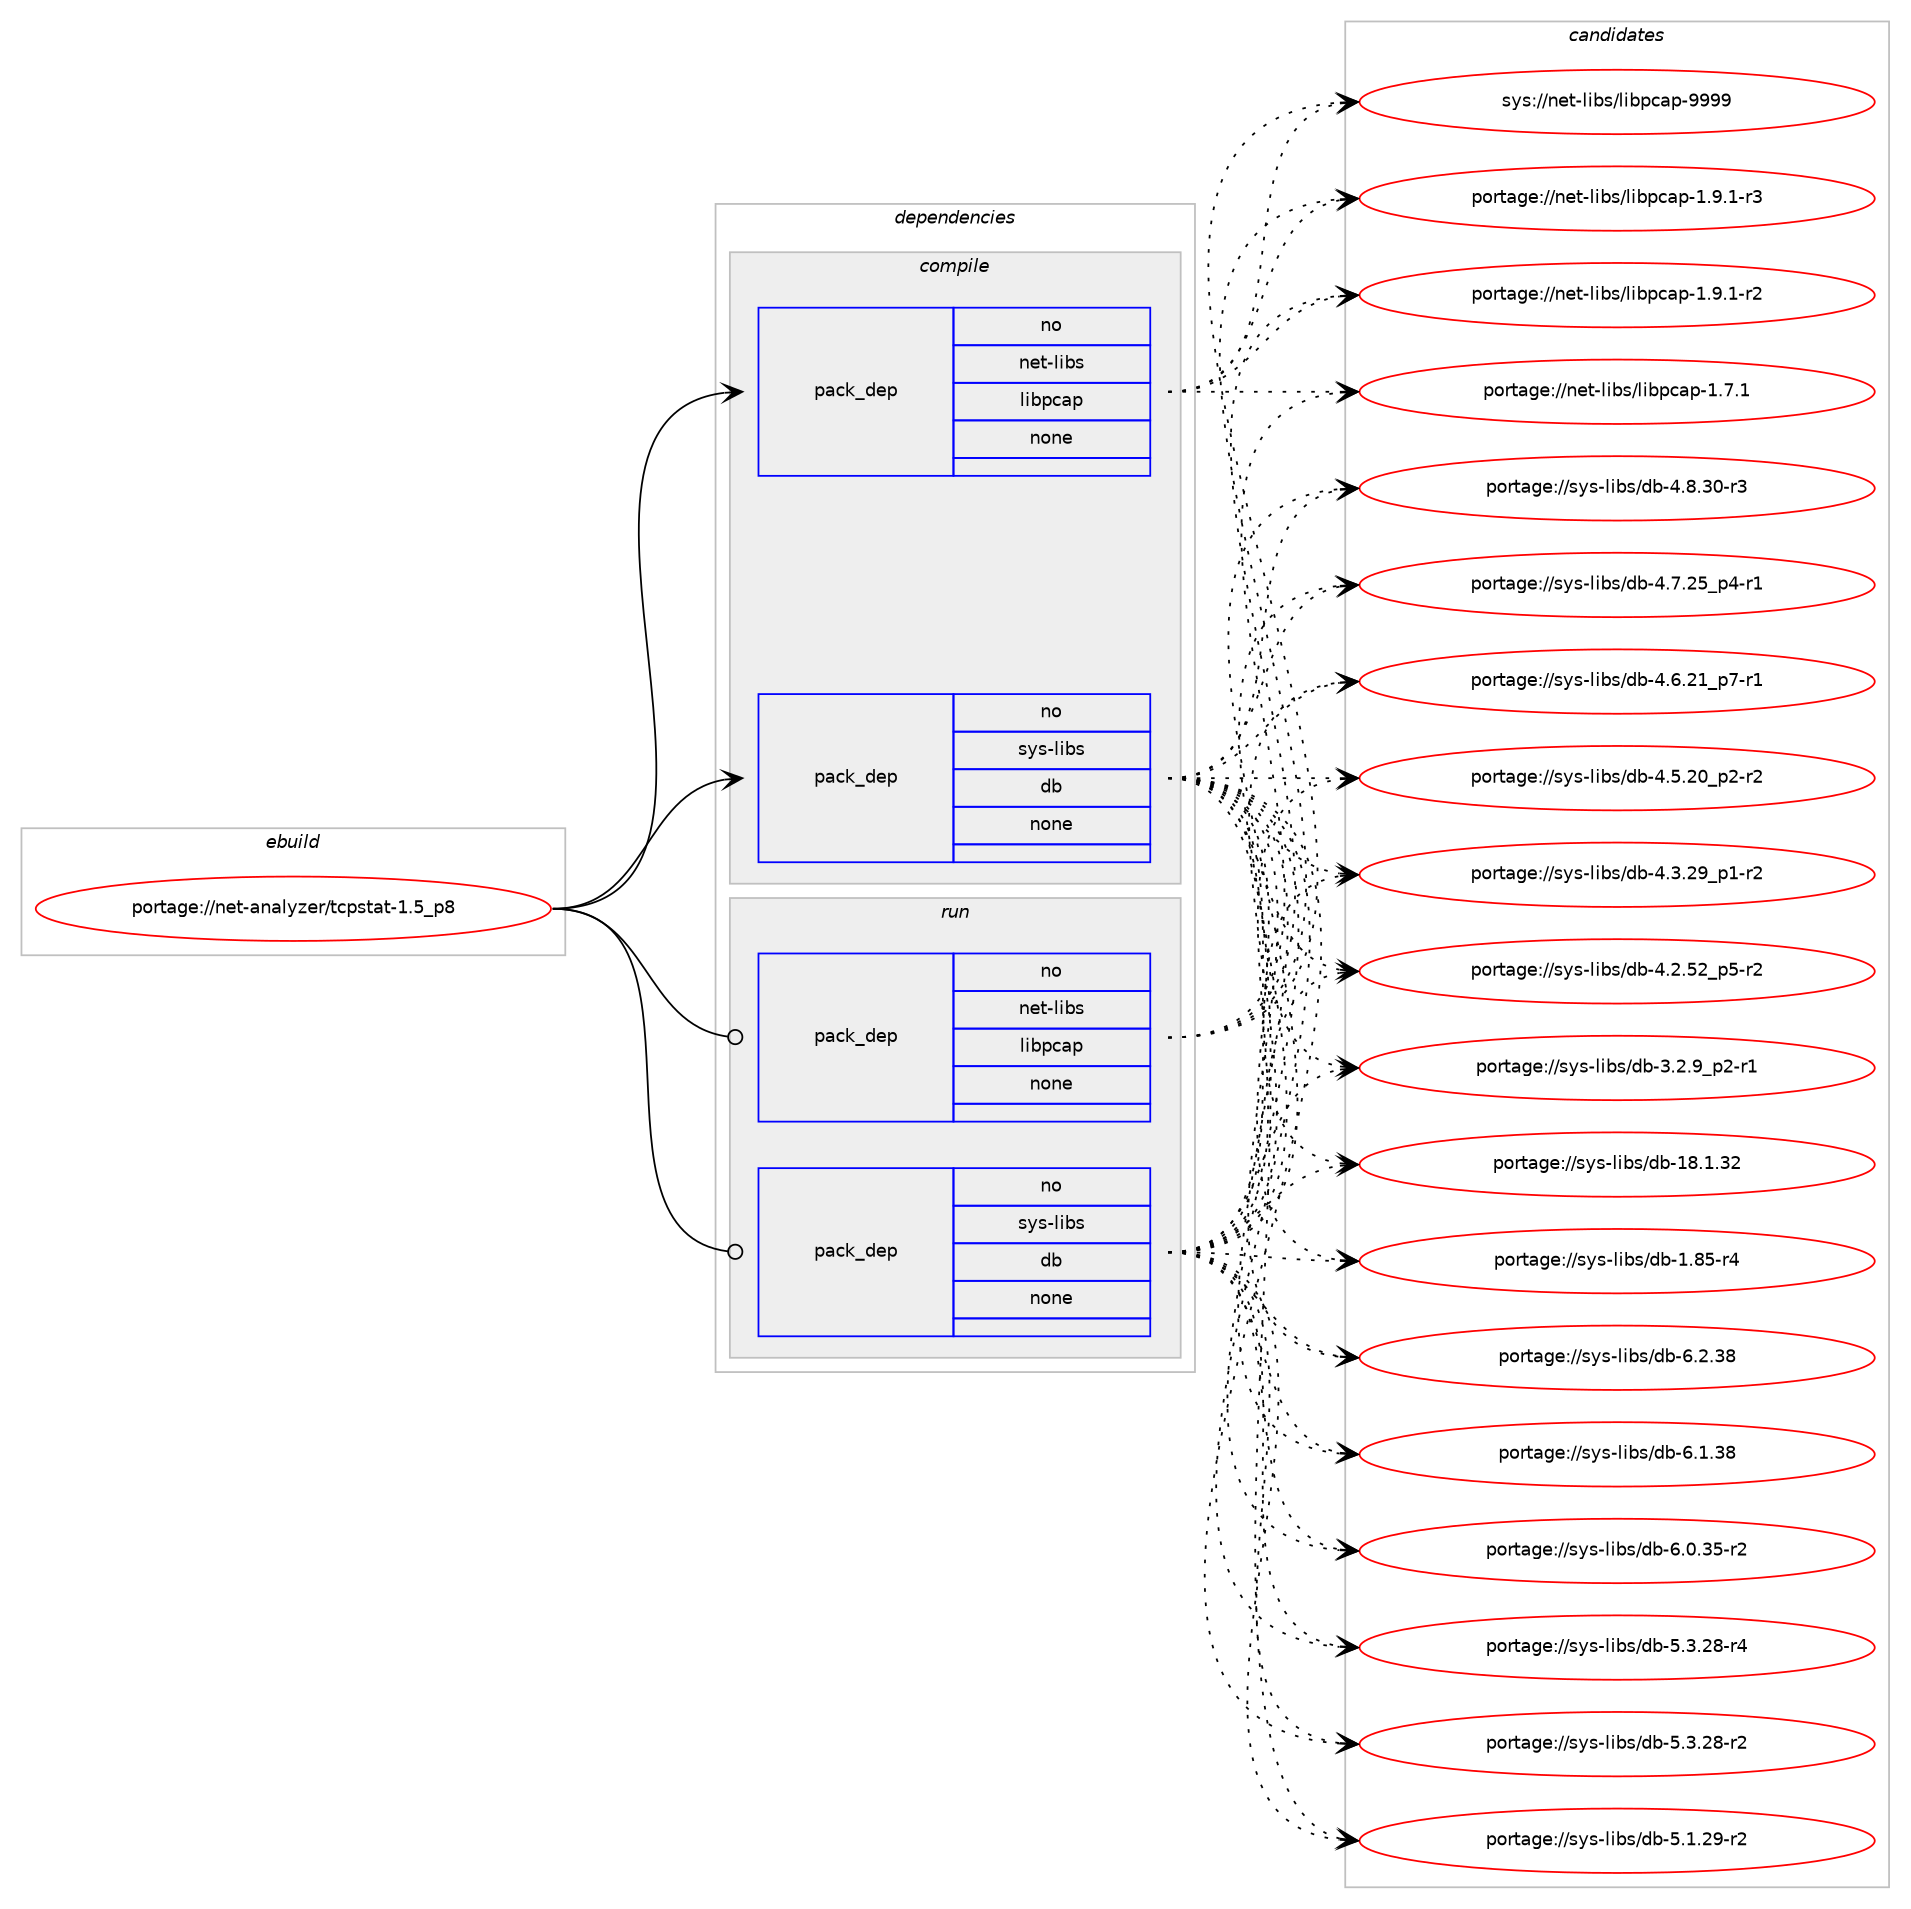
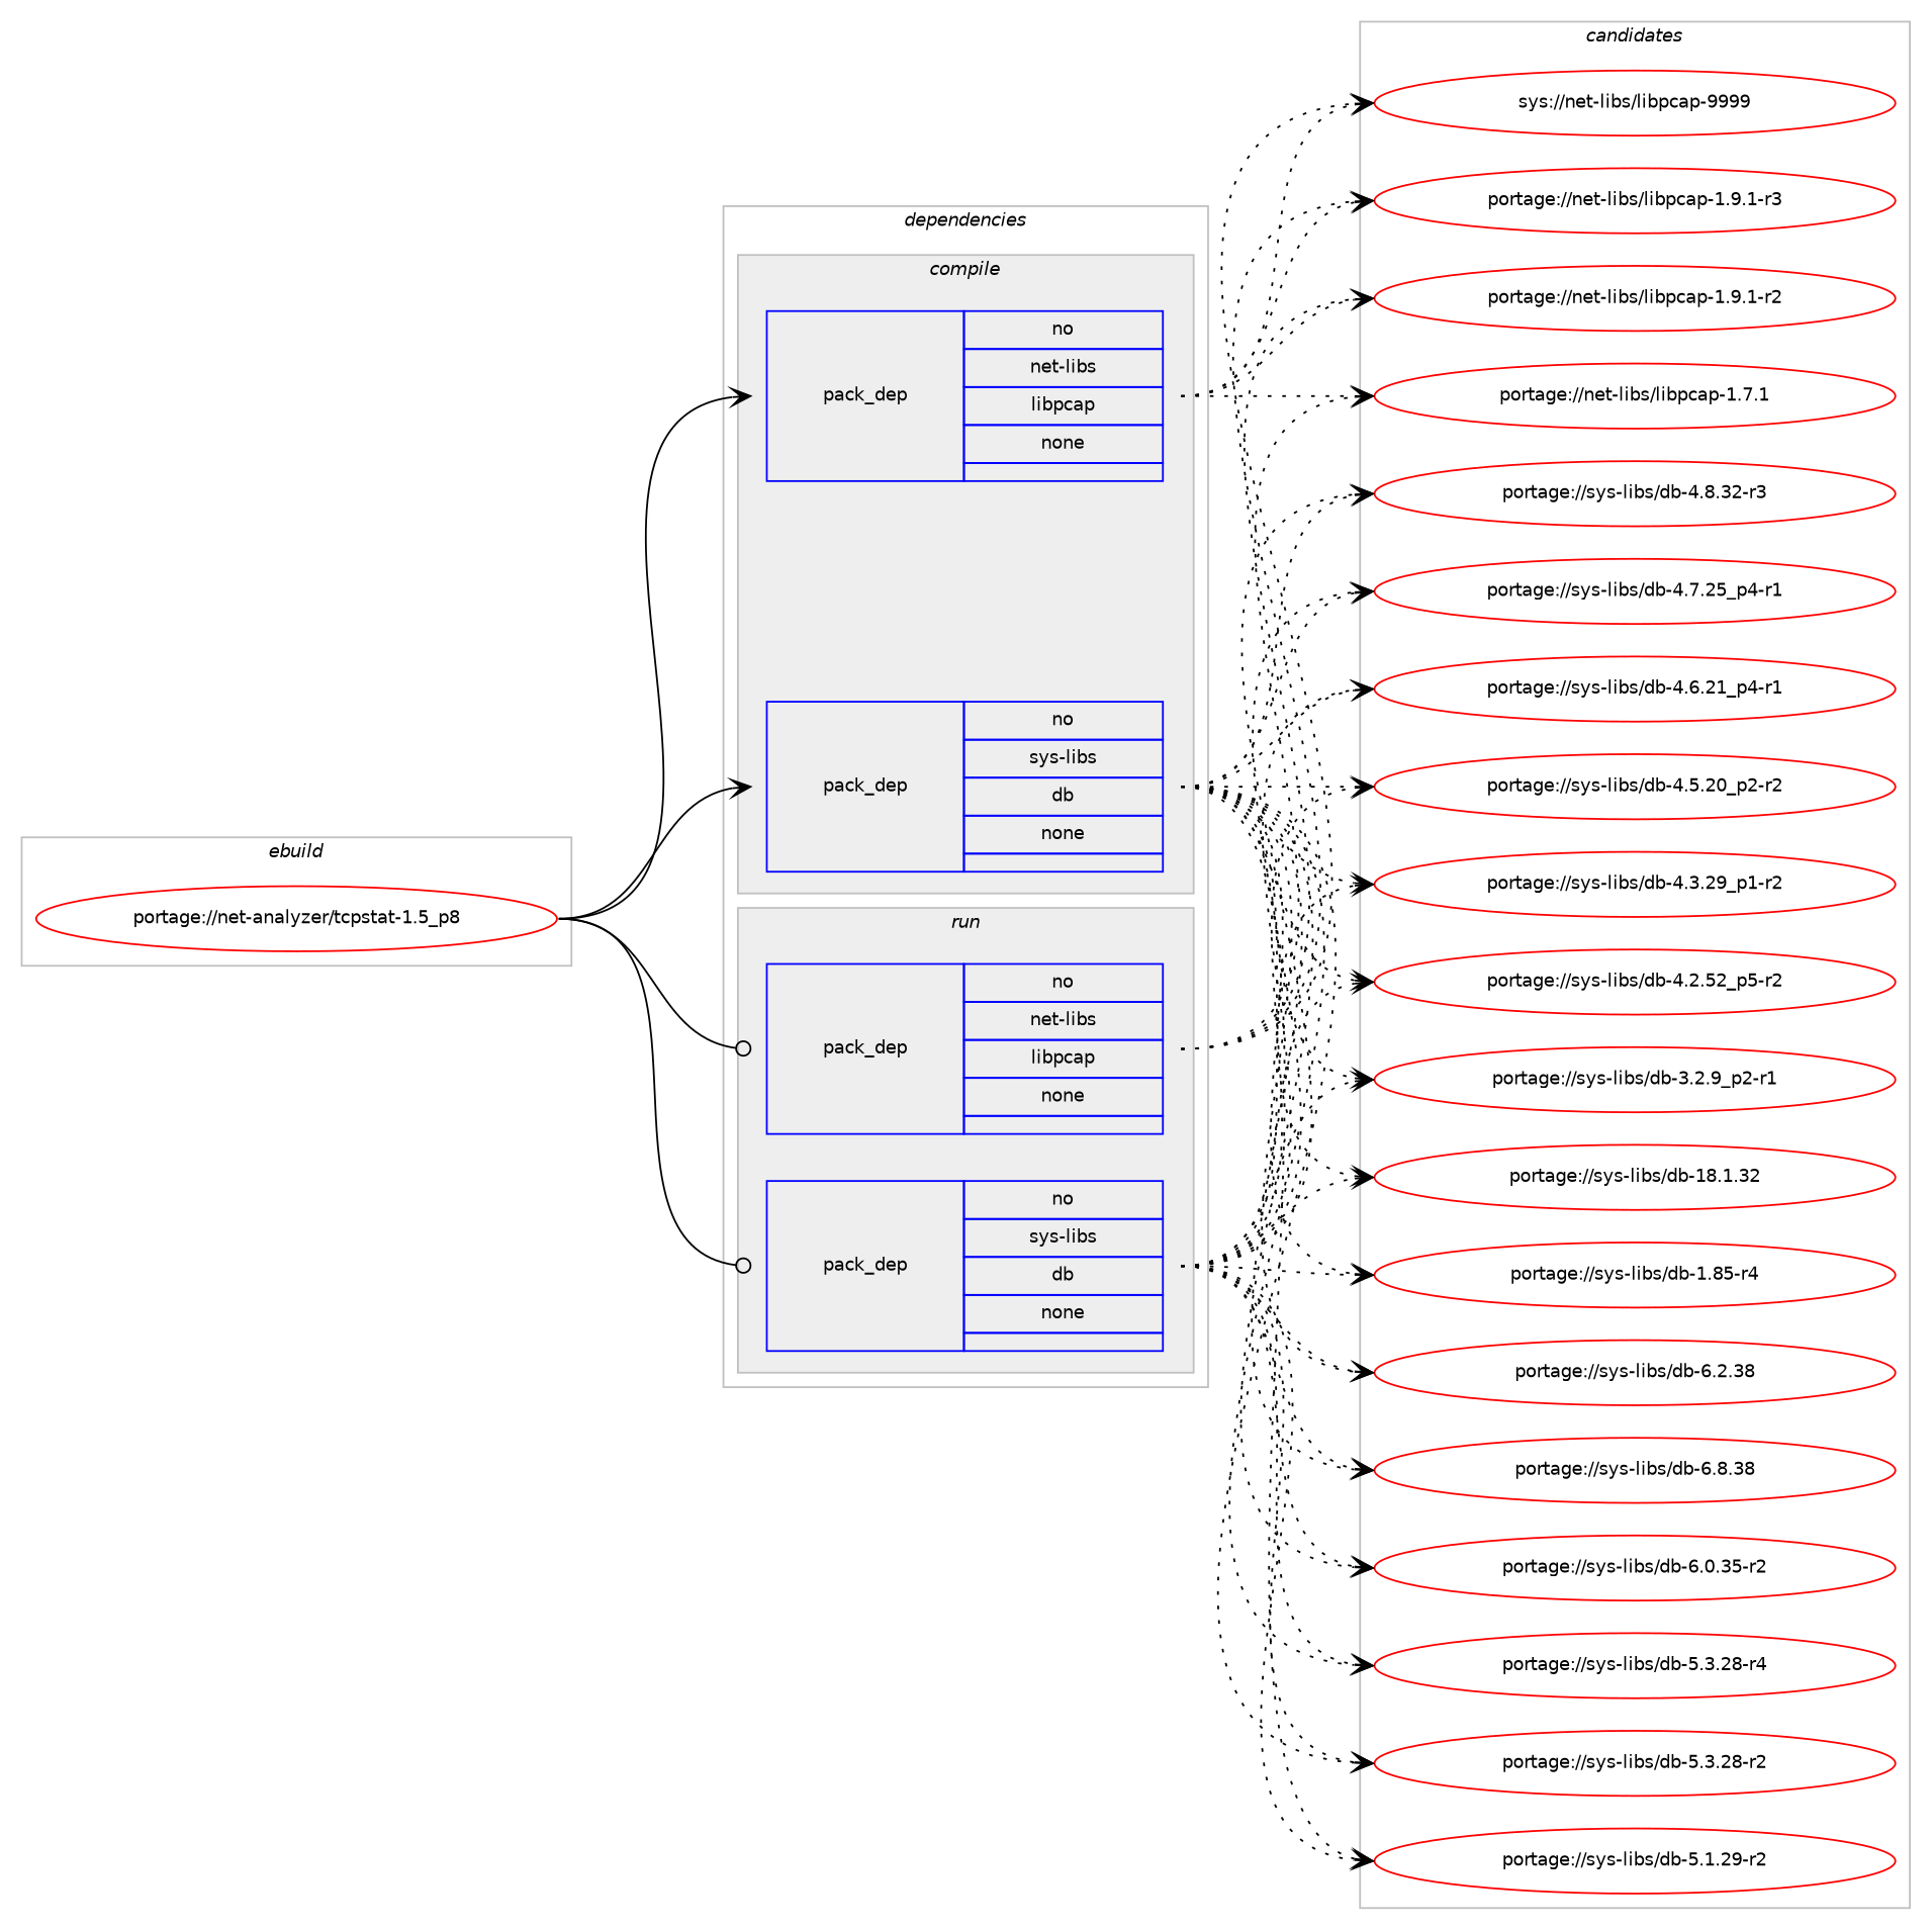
  digraph {
    compound=true
    concentrate=true
    fontname=Helvetica
    fontsize=10
    newrank=true
    rankdir=LR
    ranksep=1.5
    node [color=red fontname=Helvetica fontsize=10]
    edge [arrowhead=vee headport=w style=dotted tailport=e weight=100]
    n1 [label="portage://net-analyzer/tcpstat-1.5_p8" width=4]
    n2 [color=blue label=<<TABLE BORDER="0" CELLBORDER="1" CELLSPACING="0" CELLPADDING="4" WIDTH="220"><TR><TD ROWSPAN="6" CELLPADDING="30">pack_dep</TD></TR><TR><TD WIDTH="110">no</TD></TR><TR><TD>net-libs</TD></TR><TR><TD>libpcap</TD></TR><TR><TD>none</TD></TR><TR><TD></TD></TR></TABLE>> shape=none]
    n3 [color=blue label=<<TABLE BORDER="0" CELLBORDER="1" CELLSPACING="0" CELLPADDING="4" WIDTH="220"><TR><TD ROWSPAN="6" CELLPADDING="30">pack_dep</TD></TR><TR><TD WIDTH="110">no</TD></TR><TR><TD>sys-libs</TD></TR><TR><TD>db</TD></TR><TR><TD>none</TD></TR><TR><TD></TD></TR></TABLE>> shape=none]
    n4 [color=blue label=<<TABLE BORDER="0" CELLBORDER="1" CELLSPACING="0" CELLPADDING="4" WIDTH="220"><TR><TD ROWSPAN="6" CELLPADDING="30">pack_dep</TD></TR><TR><TD WIDTH="110">no</TD></TR><TR><TD>net-libs</TD></TR><TR><TD>libpcap</TD></TR><TR><TD>none</TD></TR><TR><TD></TD></TR></TABLE>> shape=none]
    n5 [color=blue label=<<TABLE BORDER="0" CELLBORDER="1" CELLSPACING="0" CELLPADDING="4" WIDTH="220"><TR><TD ROWSPAN="6" CELLPADDING="30">pack_dep</TD></TR><TR><TD WIDTH="110">no</TD></TR><TR><TD>sys-libs</TD></TR><TR><TD>db</TD></TR><TR><TD>none</TD></TR><TR><TD></TD></TR></TABLE>> shape=none]
    n6 [label="sys://net-libs/libpcap-9999" width=4]
    n7 [label="portage://net-libs/libpcap-1.9.1-r3" width=4]
    n8 [label="portage://net-libs/libpcap-1.9.1-r2" width=4]
    n9 [label="portage://net-libs/libpcap-1.7.1" width=4]
    n10 [label="portage://sys-libs/db-6.2.38" width=4]
-   n11 [label="portage://sys-libs/db-6.1.38" width=4]
+   n11 [label="portage://sys-libs/db-6.8.38" width=4]
    n12 [label="portage://sys-libs/db-6.0.35-r2" width=4]
    n13 [label="portage://sys-libs/db-5.3.28-r4" width=4]
    n14 [label="portage://sys-libs/db-5.3.28-r2" width=4]
    n15 [label="portage://sys-libs/db-5.1.29-r2" width=4]
-   n16 [label="portage://sys-libs/db-4.8.30-r3" width=4]
+   n16 [label="portage://sys-libs/db-4.8.32-r3" width=4]
    n17 [label="portage://sys-libs/db-4.7.25_p4-r1" width=4]
-   n18 [label="portage://sys-libs/db-4.6.21_p7-r1" width=4]
+   n18 [label="portage://sys-libs/db-4.6.21_p4-r1" width=4]
    n19 [label="portage://sys-libs/db-4.5.20_p2-r2" width=4]
    n20 [label="portage://sys-libs/db-4.3.29_p1-r2" width=4]
    n21 [label="portage://sys-libs/db-4.2.52_p5-r2" width=4]
    n22 [label="portage://sys-libs/db-3.2.9_p2-r1" width=4]
    n23 [label="portage://sys-libs/db-18.1.32" width=4]
    n24 [label="portage://sys-libs/db-1.85-r4" width=4]
    subgraph cluster_1 {
      color=gray
      label=<<i>ebuild</i>>
      rank=same
      n1
    }
    subgraph cluster_2 {
      color=gray
      label=<<i>dependencies</i>>
      subgraph cluster_3 {
        color=gray
        fillcolor="#eeeeee"
        label=<<i>compile</i>>
        style=filled
        subgraph sub_4 {
          color=gray
          fillcolor="#eeeeee"
          label=<<i>compile</i>>
          style=filled
          n2
        }
        subgraph sub_5 {
          color=gray
          fillcolor="#eeeeee"
          label=<<i>compile</i>>
          style=filled
          n3
        }
      }
      subgraph cluster_6 {
        color=gray
        fillcolor="#eeeeee"
        label=<<i>compile and run</i>>
        style=filled
      }
      subgraph cluster_7 {
        color=gray
        fillcolor="#eeeeee"
        label=<<i>run</i>>
        style=filled
        subgraph sub_8 {
          color=gray
          fillcolor="#eeeeee"
          label=<<i>run</i>>
          style=filled
          n4
        }
        subgraph sub_9 {
          color=gray
          fillcolor="#eeeeee"
          label=<<i>run</i>>
          style=filled
          n5
        }
      }
    }
    subgraph cluster_10 {
      color=gray
      label=<<i>candidates</i>>
      rank=same
      subgraph sub_11 {
        color=black
        label=<<i>candidates</i>>
        nodesep=1
        rank=same
        n6
        n7
        n8
        n9
      }
      subgraph sub_12 {
        color=black
        label=<<i>candidates</i>>
        nodesep=1
        rank=same
        n10
        n11
        n12
        n13
        n14
        n15
        n16
        n17
        n18
        n19
        n20
        n21
        n22
        n23
        n24
      }
      subgraph sub_13 {
        color=black
        label=<<i>candidates</i>>
        nodesep=1
        rank=same
        n6
        n7
        n8
        n9
      }
      subgraph sub_14 {
        color=black
        label=<<i>candidates</i>>
        nodesep=1
        rank=same
        n10
        n11
        n12
        n13
        n14
        n15
        n16
        n17
        n18
        n19
        n20
        n21
        n22
        n23
        n24
      }
    }
    n1 -> n2 [style=solid weight=20]
    n1 -> n3 [style=solid weight=20]
    n1 -> n4 [arrowhead=odot style=solid weight=20]
    n1 -> n5 [arrowhead=odot style=solid weight=20]
    n2 -> n6
    n2 -> n7
    n2 -> n8
    n2 -> n9
    n3 -> n10
    n3 -> n11
    n3 -> n12
    n3 -> n13
    n3 -> n14
    n3 -> n15
    n3 -> n16
    n3 -> n17
    n3 -> n18
    n3 -> n19
    n3 -> n20
    n3 -> n21
    n3 -> n22
    n3 -> n23
    n3 -> n24
    n4 -> n6
    n4 -> n7
    n4 -> n8
    n4 -> n9
    n5 -> n10
    n5 -> n11
    n5 -> n12
    n5 -> n13
    n5 -> n14
    n5 -> n15
    n5 -> n16
    n5 -> n17
    n5 -> n18
    n5 -> n19
    n5 -> n20
    n5 -> n21
    n5 -> n22
    n5 -> n23
    n5 -> n24
  }
